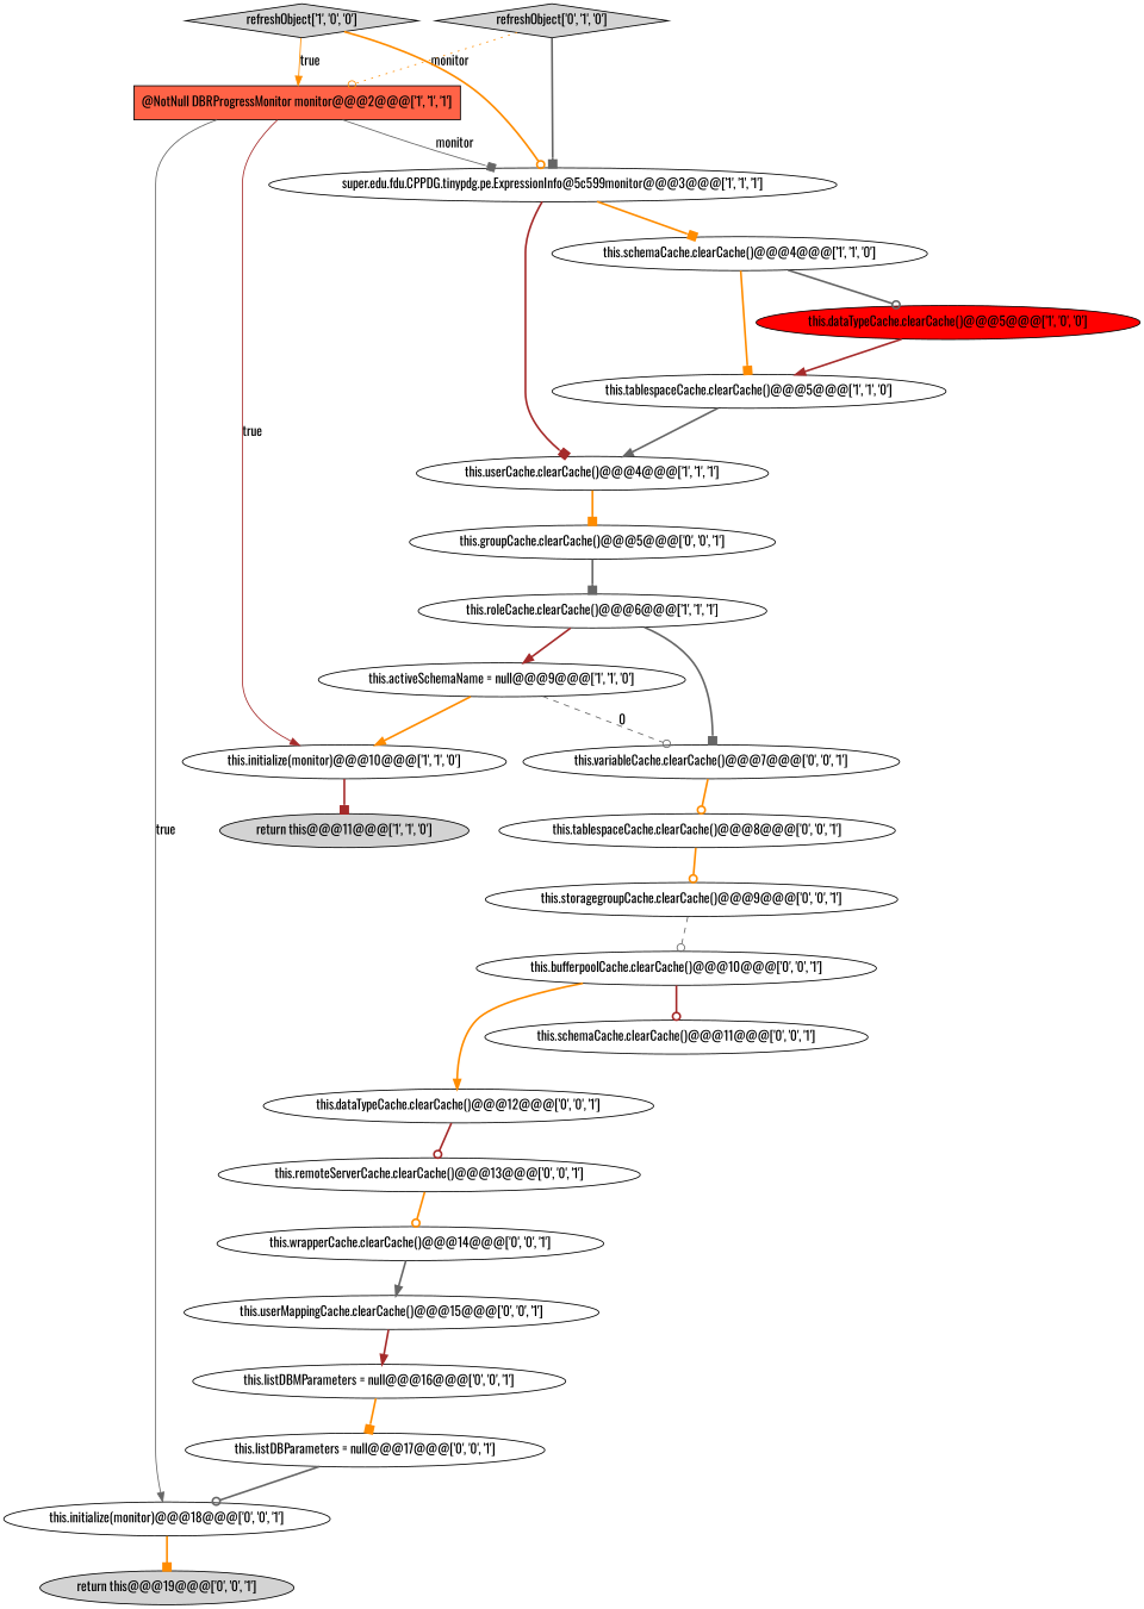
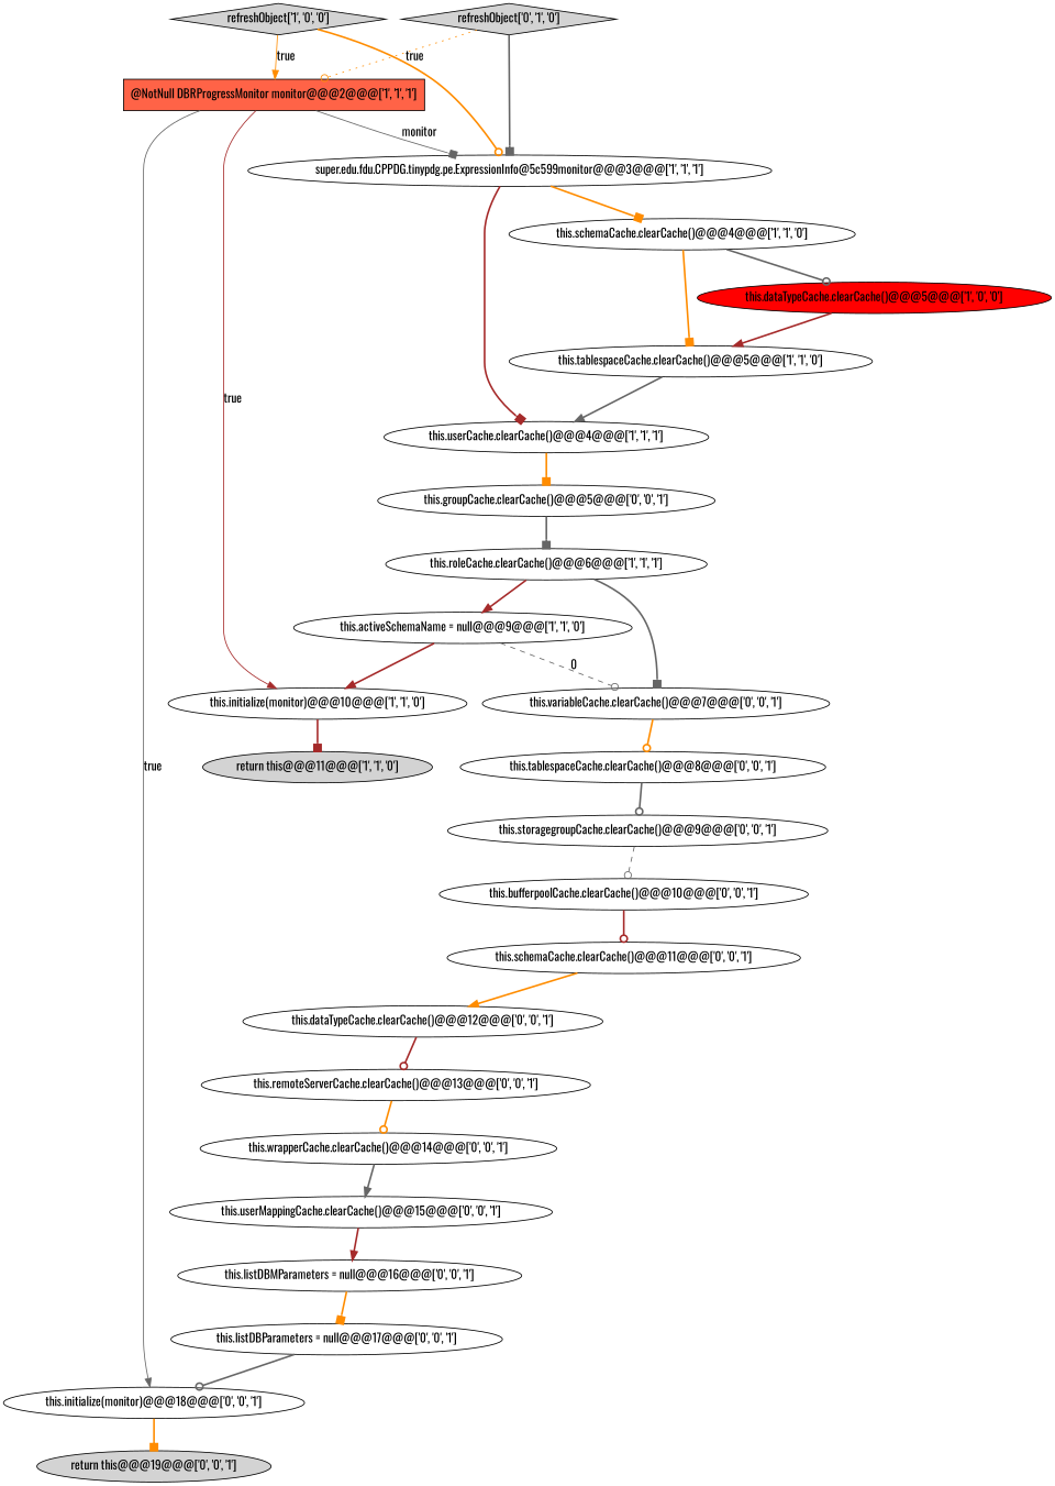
  digraph {
    fontname=Oswald
    node [fillcolor=white fontname=Oswald shape=ellipse style=filled]
    edge [arrowhead=box color=darkorange fontname=Oswald style=bold]
    n1 [label="this.initialize(monitor)@@@18@@@['0', '0', '1']"]
    n2 [fillcolor=lightgray label="return this@@@19@@@['0', '0', '1']"]
    n3 [label="this.roleCache.clearCache()@@@6@@@['1', '1', '1']"]
    n4 [label="this.variableCache.clearCache()@@@7@@@['0', '0', '1']"]
    n5 [label="this.activeSchemaName = null@@@9@@@['1', '1', '0']"]
    n6 [label="this.tablespaceCache.clearCache()@@@8@@@['0', '0', '1']"]
    n7 [label="this.initialize(monitor)@@@10@@@['1', '1', '0']"]
    n8 [label="this.wrapperCache.clearCache()@@@14@@@['0', '0', '1']"]
    n9 [label="this.userMappingCache.clearCache()@@@15@@@['0', '0', '1']"]
    n10 [label="this.listDBMParameters = null@@@16@@@['0', '0', '1']"]
    n11 [label="this.listDBParameters = null@@@17@@@['0', '0', '1']"]
    n12 [fillcolor=tomato label="@NotNull DBRProgressMonitor monitor@@@2@@@['1', '1', '1']" shape=box]
    n13 [label="super.edu.fdu.CPPDG.tinypdg.pe.ExpressionInfo@5c599monitor@@@3@@@['1', '1', '1']"]
    n14 [fillcolor=lightgray label="return this@@@11@@@['1', '1', '0']"]
    n15 [label="this.userCache.clearCache()@@@4@@@['1', '1', '1']"]
    n16 [label="this.schemaCache.clearCache()@@@4@@@['1', '1', '0']"]
    n17 [label="this.storagegroupCache.clearCache()@@@9@@@['0', '0', '1']"]
    n18 [label="this.bufferpoolCache.clearCache()@@@10@@@['0', '0', '1']"]
    n19 [label="this.schemaCache.clearCache()@@@11@@@['0', '0', '1']"]
    n20 [label="this.remoteServerCache.clearCache()@@@13@@@['0', '0', '1']"]
    n21 [label="this.dataTypeCache.clearCache()@@@12@@@['0', '0', '1']"]
    n22 [label="this.groupCache.clearCache()@@@5@@@['0', '0', '1']"]
    n23 [label="this.tablespaceCache.clearCache()@@@5@@@['1', '1', '0']"]
    n24 [fillcolor=red label="this.dataTypeCache.clearCache()@@@5@@@['1', '0', '0']"]
    n25 [fillcolor=lightgray label="refreshObject['0', '1', '0']" shape=diamond]
    n26 [fillcolor=lightgray label="refreshObject['1', '0', '0']" shape=diamond]
    n1 -> n2
    n3 -> n4 [color=gray40]
    n3 -> n5 [arrowhead=normal color=brown]
    n4 -> n6 [arrowhead=odot]
    n5 -> n4 [arrowhead=odot color=gray40 label=0 style=dashed]
-   n5 -> n7 [arrowhead=normal]
-   n6 -> n17 [arrowhead=odot]
+   n5 -> n7 [arrowhead=normal color=brown]
+   n6 -> n17 [arrowhead=odot color=gray40]
    n7 -> n14 [color=brown]
    n8 -> n9 [arrowhead=normal color=gray40]
    n9 -> n10 [arrowhead=normal color=brown]
    n10 -> n11
    n11 -> n1 [arrowhead=odot color=gray40]
    n12 -> n1 [arrowhead=normal color=gray40 label=true style=solid]
    n12 -> n7 [arrowhead=normal color=brown label=true style=solid]
    n12 -> n13 [color=gray40 label=monitor style=solid]
    n13 -> n15 [color=brown]
    n13 -> n16
    n15 -> n22
    n16 -> n23
    n16 -> n24 [arrowhead=odot color=gray40]
    n17 -> n18 [arrowhead=odot color=gray40 style=dashed]
    n18 -> n19 [arrowhead=odot color=brown]
-   n18 -> n21 [arrowhead=normal]
+   n19 -> n21 [arrowhead=normal]
    n20 -> n8 [arrowhead=odot]
    n21 -> n20 [arrowhead=odot color=brown]
    n22 -> n3 [color=gray40]
    n23 -> n15 [arrowhead=normal color=gray40]
    n24 -> n23 [arrowhead=normal color=brown]
-   n25 -> n12 [arrowhead=odot label=monitor style=dotted]
+   n25 -> n12 [arrowhead=odot label=true style=dotted]
    n25 -> n13 [color=gray40]
    n26 -> n12 [arrowhead=normal label=true style=solid]
    n26 -> n13 [arrowhead=odot]
  }
